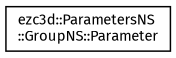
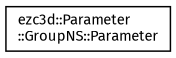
  digraph {
    rankdir=LR
    fontname="Fira Sans"
-   n1 [color=black fillcolor=white fontname="Fira Sans" fontsize=10 height=0.2 label="ezc3d::ParametersNS\l::GroupNS::Parameter" shape=record style=filled width=0.4]
+   n1 [color=black fillcolor=white fontname="Fira Sans" fontsize=10 height=0.2 label="ezc3d::Parameter\l::GroupNS::Parameter" shape=record style=filled width=0.4]
  }
